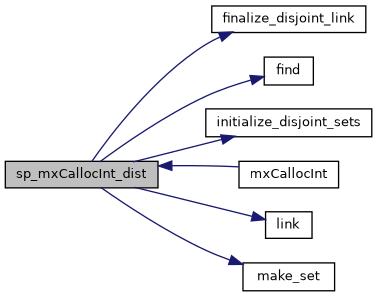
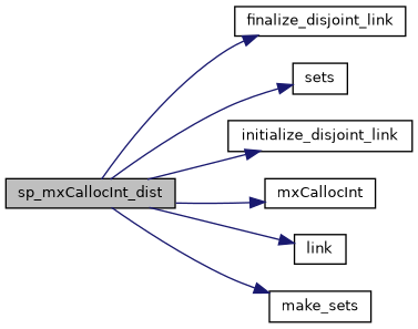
  digraph {
    rankdir=LR
    node [color=black fillcolor=white fontname=Helvetica fontsize=10 shape=record style=filled]
    edge [color=midnightblue fontname=Helvetica fontsize=10 labelfontname=Helvetica labelfontsize=10 style=solid]
    n1 [fillcolor=grey75 fontcolor=black height=0.2 label=sp_mxCallocInt_dist width=0.4]
    n2 [height=0.2 label=finalize_disjoint_link width=0.4]
-   n3 [height=0.2 label=find width=0.4]
-   n4 [height=0.2 label=initialize_disjoint_sets width=0.4]
+   n3 [height=0.2 label=sets width=0.4]
+   n4 [height=0.2 label=initialize_disjoint_link width=0.4]
    n5 [height=0.2 label=mxCallocInt width=0.4]
    n6 [height=0.2 label=link width=0.4]
-   n7 [height=0.2 label=make_set width=0.4]
+   n7 [height=0.2 label=make_sets width=0.4]
    n1 -> n2
    n1 -> n3
    n1 -> n4
-   n5 -> n1
+   n1 -> n5
    n1 -> n6
    n1 -> n7
  }
